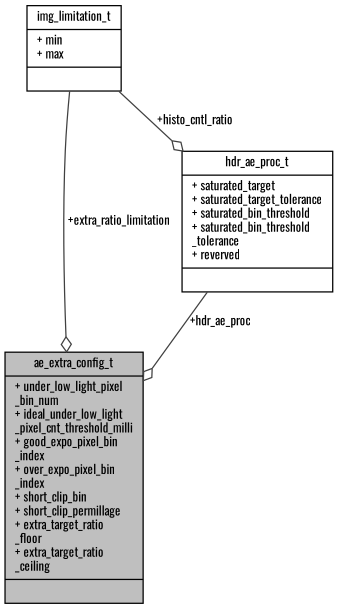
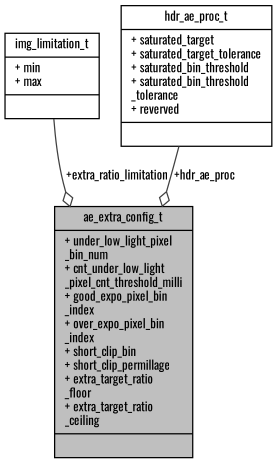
  digraph {
    fontname=Oswald
    node [color=black fontname=Oswald fontsize=10 shape=record]
    edge [arrowhead=odiamond color=grey25 fontname=Oswald fontsize=10 labelfontname=Helvetica labelfontsize=10 style=solid]
-   n1 [fillcolor=grey75 fontcolor=black height=0.2 label="{ae_extra_config_t\n|+ under_low_light_pixel\l_bin_num\l+ ideal_under_low_light\l_pixel_cnt_threshold_milli\l+ good_expo_pixel_bin\l_index\l+ over_expo_pixel_bin\l_index\l+ short_clip_bin\l+ short_clip_permillage\l+ extra_target_ratio\l_floor\l+ extra_target_ratio\l_ceiling\l|}" style=filled width=0.4]
+   n1 [fillcolor=grey75 fontcolor=black height=0.2 label="{ae_extra_config_t\n|+ under_low_light_pixel\l_bin_num\l+ cnt_under_low_light\l_pixel_cnt_threshold_milli\l+ good_expo_pixel_bin\l_index\l+ over_expo_pixel_bin\l_index\l+ short_clip_bin\l+ short_clip_permillage\l+ extra_target_ratio\l_floor\l+ extra_target_ratio\l_ceiling\l|}" style=filled width=0.4]
    n2 [height=0.2 label="{img_limitation_t\n|+ min\l+ max\l|}" width=0.4]
    n3 [height=0.2 label="{hdr_ae_proc_t\n|+ saturated_target\l+ saturated_target_tolerance\l+ saturated_bin_threshold\l+ saturated_bin_threshold\l_tolerance\l+ reverved\l|}" width=0.4]
    n2 -> n1 [label=" +extra_ratio_limitation"]
-   n2 -> n3 [label=" +histo_cntl_ratio"]
    n3 -> n1 [label=" +hdr_ae_proc"]
  }
